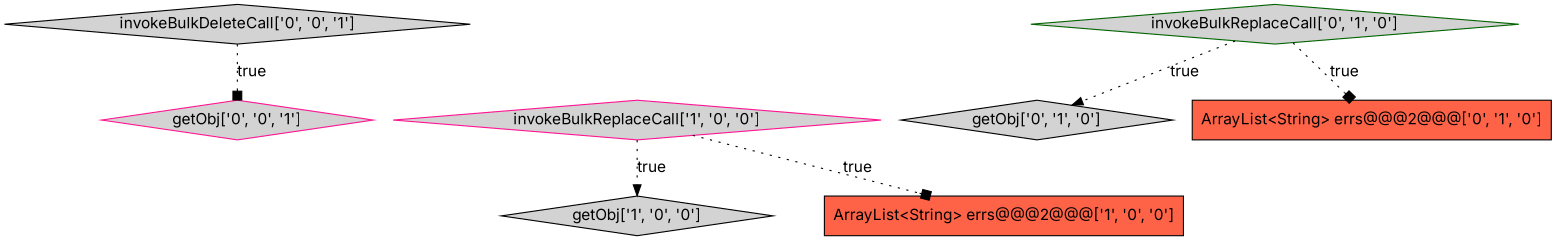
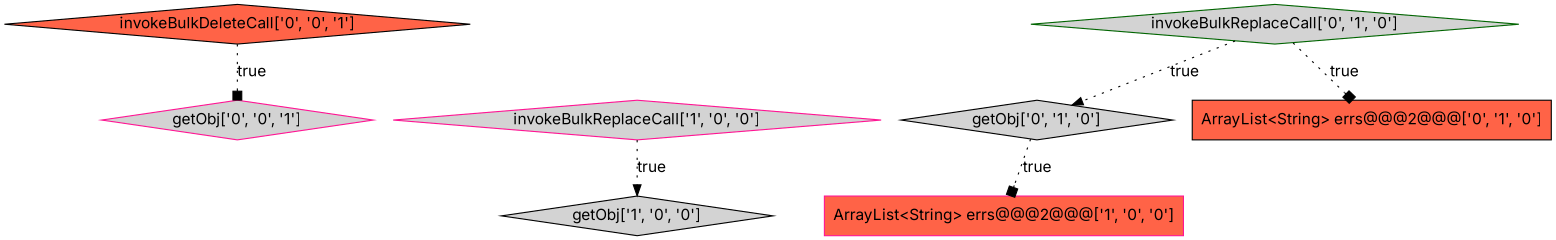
  digraph {
    fontname=Inter
    node [color=black fillcolor=lightgray fontname=Inter shape=diamond style=filled]
    edge [arrowhead=box fontname=Inter style=dotted]
-   n1 [label="invokeBulkDeleteCall['0', '0', '1']"]
+   n1 [fillcolor=tomato label="invokeBulkDeleteCall['0', '0', '1']"]
    n2 [color=deeppink label="getObj['0', '0', '1']"]
    n3 [color=deeppink label="invokeBulkReplaceCall['1', '0', '0']"]
    n4 [label="getObj['1', '0', '0']"]
-   n5 [fillcolor=tomato label="ArrayList<String> errs@@@2@@@['1', '0', '0']" shape=box]
+   n5 [color=deeppink fillcolor=tomato label="ArrayList<String> errs@@@2@@@['1', '0', '0']" shape=box]
    n6 [label="getObj['0', '1', '0']"]
    n7 [fillcolor=tomato label="ArrayList<String> errs@@@2@@@['0', '1', '0']" shape=box]
    n8 [color=darkgreen label="invokeBulkReplaceCall['0', '1', '0']"]
    n1 -> n2 [label=true]
    n3 -> n4 [arrowhead=normal label=true]
-   n3 -> n5 [label=true]
+   n6 -> n5 [label=true]
    n8 -> n6 [arrowhead=normal label=true]
    n8 -> n7 [label=true]
  }
